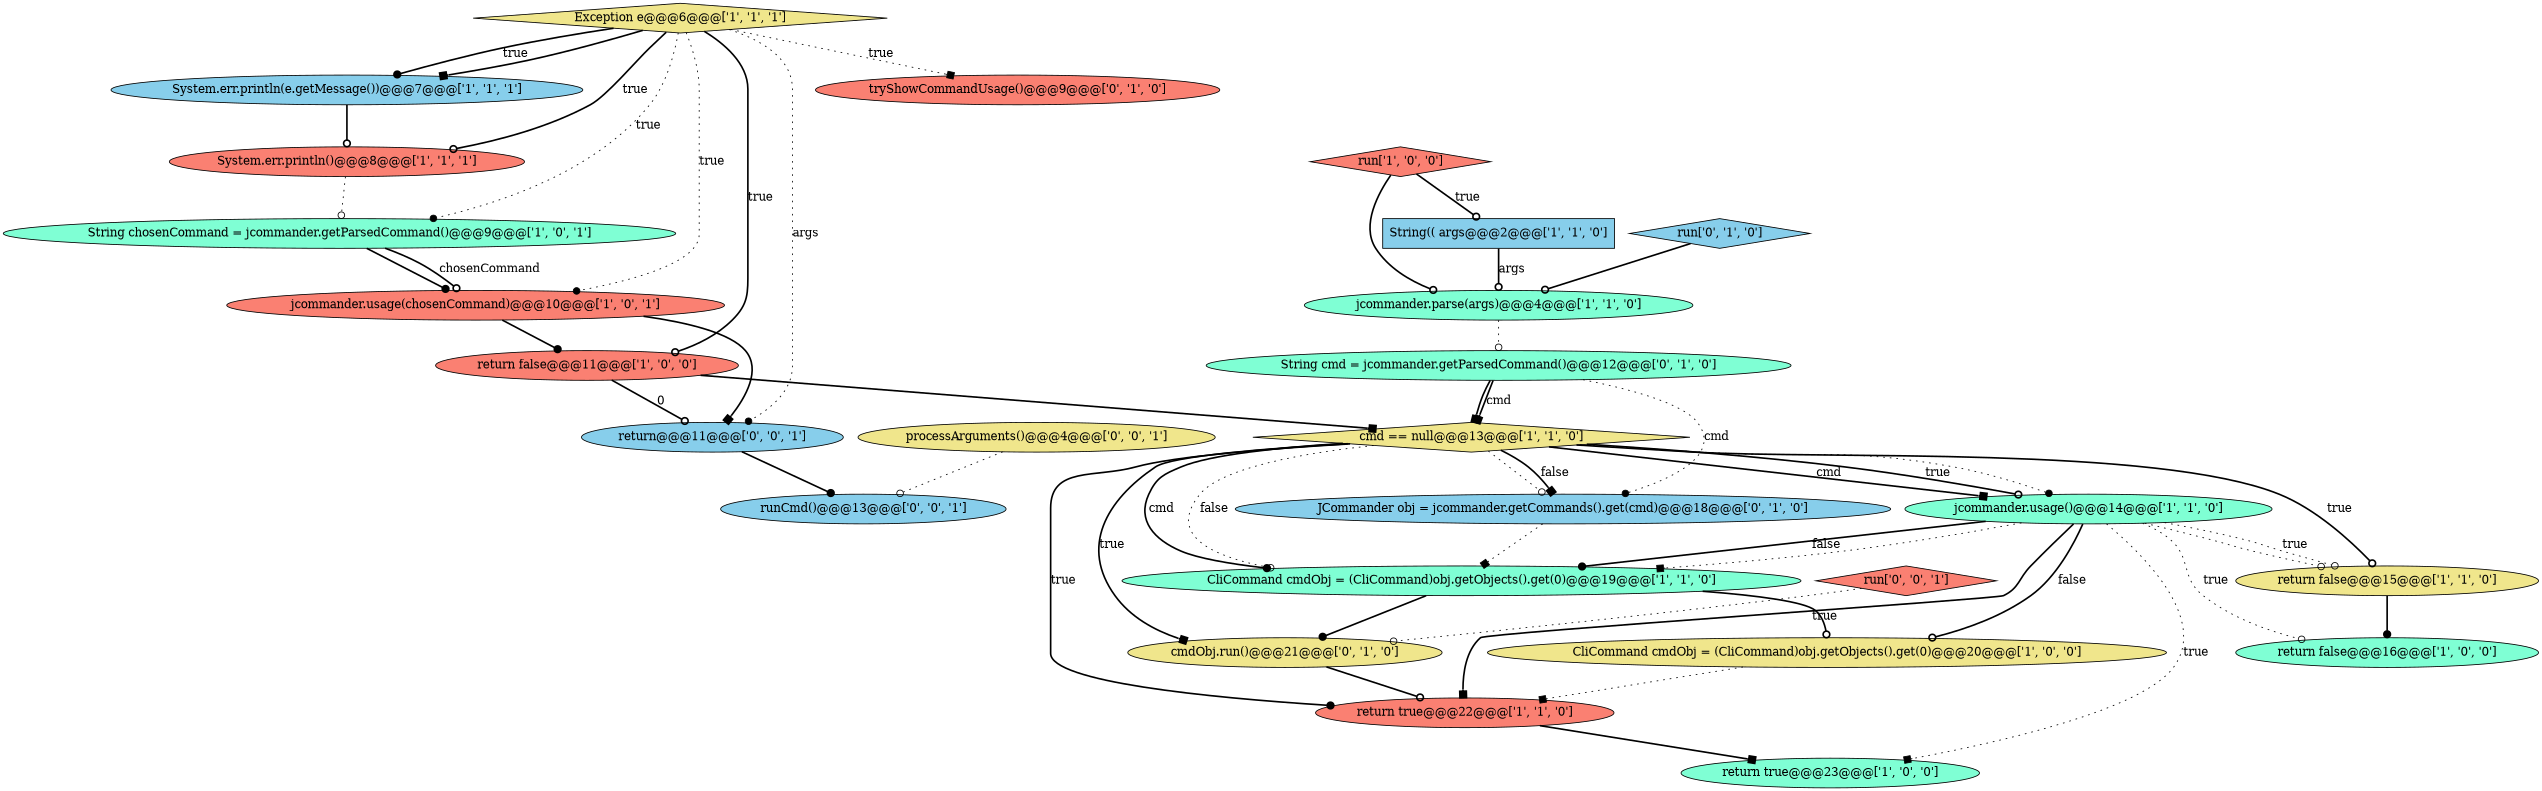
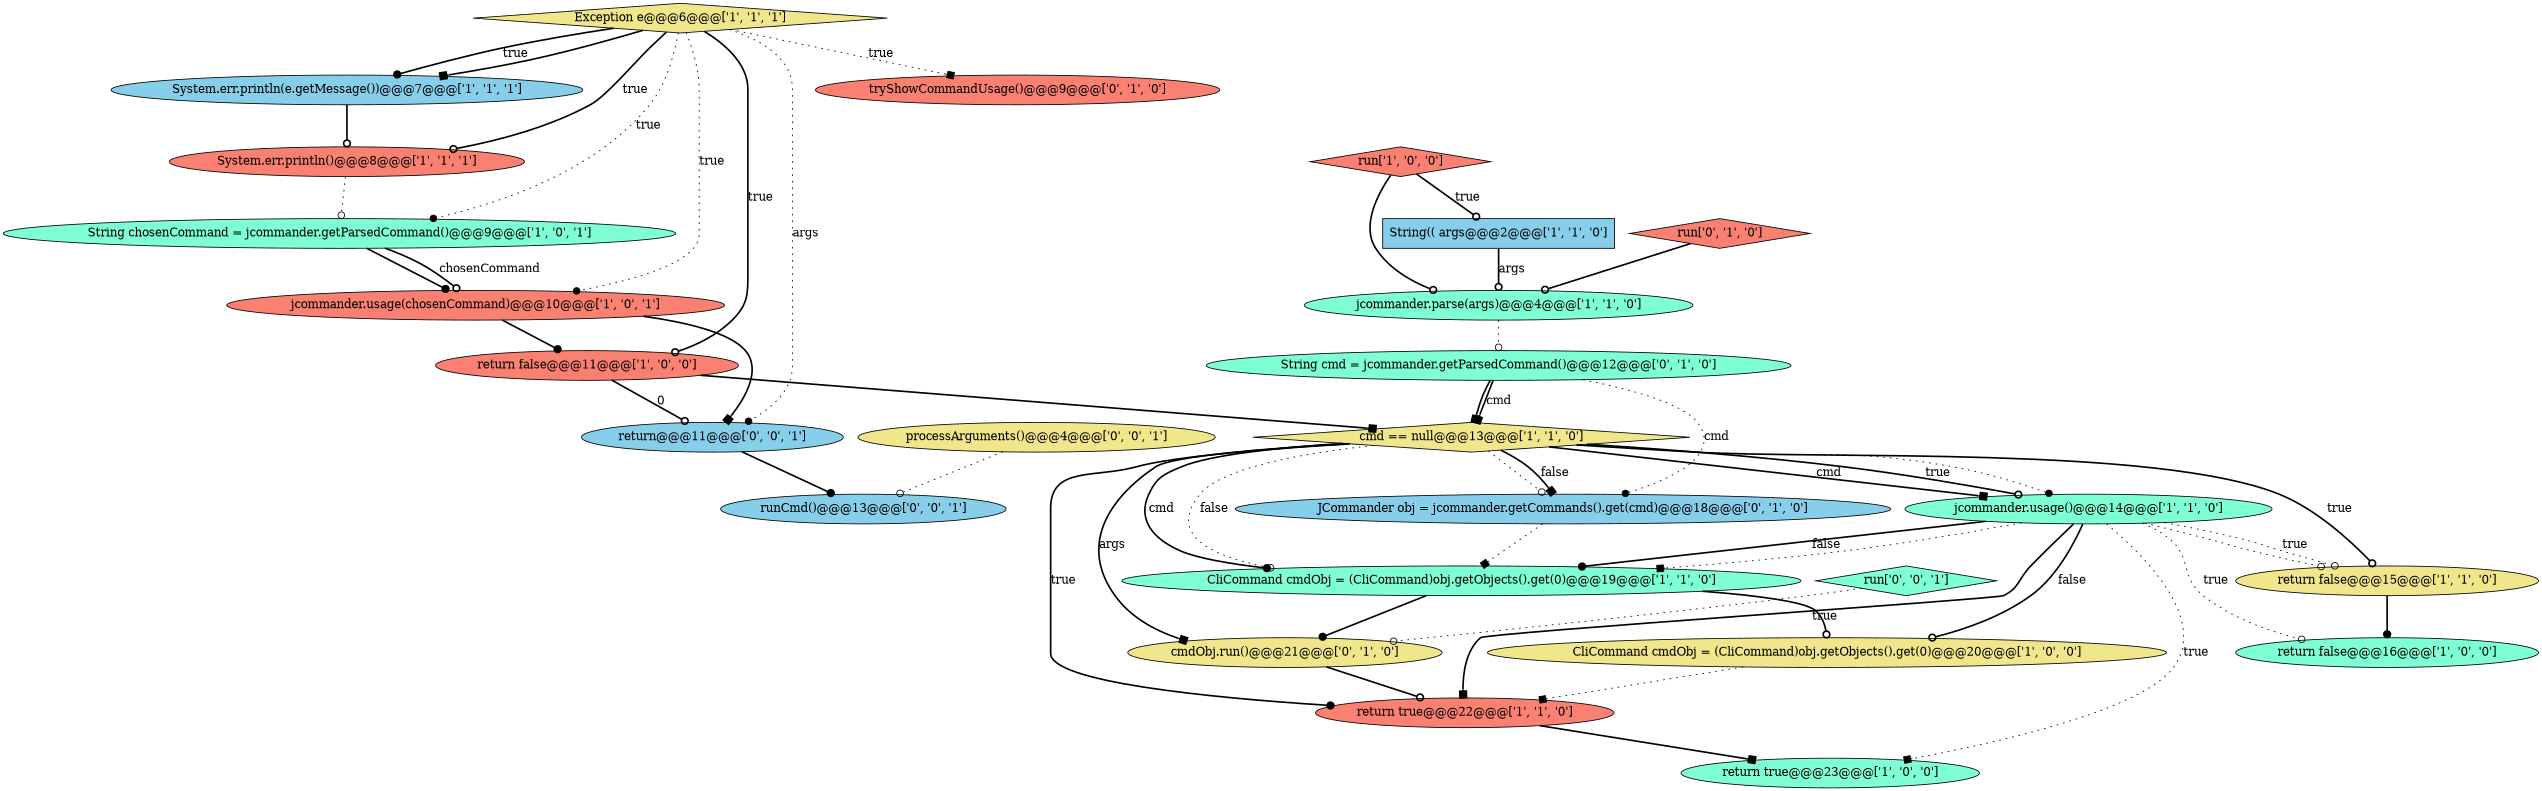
  digraph {
    node [fillcolor=salmon shape=ellipse style=filled]
    edge [arrowhead=odot style=bold]
    n1 [fillcolor=skyblue label="return@@@11@@@['0', '0', '1']"]
    n2 [fillcolor=skyblue label="runCmd()@@@13@@@['0', '0', '1']"]
    n3 [label="run['1', '0', '0']" shape=diamond]
    n4 [fillcolor=skyblue label="String(( args@@@2@@@['1', '1', '0']" shape=box]
    n5 [fillcolor=aquamarine label="jcommander.parse(args)@@@4@@@['1', '1', '0']"]
    n6 [fillcolor=aquamarine label="String cmd = jcommander.getParsedCommand()@@@12@@@['0', '1', '0']"]
    n7 [fillcolor=khaki label="cmd == null@@@13@@@['1', '1', '0']" shape=diamond]
    n8 [fillcolor=skyblue label="JCommander obj = jcommander.getCommands().get(cmd)@@@18@@@['0', '1', '0']"]
    n9 [fillcolor=khaki label="cmdObj.run()@@@21@@@['0', '1', '0']"]
    n10 [label="return true@@@22@@@['1', '1', '0']"]
    n11 [fillcolor=aquamarine label="CliCommand cmdObj = (CliCommand)obj.getObjects().get(0)@@@19@@@['1', '1', '0']"]
    n12 [fillcolor=aquamarine label="jcommander.usage()@@@14@@@['1', '1', '0']"]
    n13 [fillcolor=khaki label="return false@@@15@@@['1', '1', '0']"]
    n14 [fillcolor=khaki label="processArguments()@@@4@@@['0', '0', '1']"]
    n15 [fillcolor=aquamarine label="return true@@@23@@@['1', '0', '0']"]
    n16 [fillcolor=khaki label="CliCommand cmdObj = (CliCommand)obj.getObjects().get(0)@@@20@@@['1', '0', '0']"]
    n17 [fillcolor=aquamarine label="return false@@@16@@@['1', '0', '0']"]
    n18 [label="return false@@@11@@@['1', '0', '0']"]
    n19 [label="jcommander.usage(chosenCommand)@@@10@@@['1', '0', '1']"]
    n20 [label="System.err.println()@@@8@@@['1', '1', '1']"]
    n21 [fillcolor=aquamarine label="String chosenCommand = jcommander.getParsedCommand()@@@9@@@['1', '0', '1']"]
    n22 [label="tryShowCommandUsage()@@@9@@@['0', '1', '0']"]
-   n23 [fillcolor=skyblue label="run['0', '1', '0']" shape=diamond]
-   n24 [label="run['0', '0', '1']" shape=diamond]
+   n23 [label="run['0', '1', '0']" shape=diamond]
+   n24 [fillcolor=aquamarine label="run['0', '0', '1']" shape=diamond]
    n25 [fillcolor=skyblue label="System.err.println(e.getMessage())@@@7@@@['1', '1', '1']"]
    n26 [fillcolor=khaki label="Exception e@@@6@@@['1', '1', '1']" shape=diamond]
    n1 -> n2 [arrowhead=dot]
    n3 -> n4 [label=true]
    n3 -> n5
    n4 -> n5 [label=args]
    n5 -> n6 [style=dotted]
    n6 -> n7 [arrowhead=box]
    n6 -> n7 [arrowhead=box label=cmd]
    n6 -> n8 [arrowhead=dot label=cmd style=dotted]
    n7 -> n8 [style=dotted]
    n7 -> n8 [arrowhead=box label=false]
-   n7 -> n9 [arrowhead=box label=true]
+   n7 -> n9 [arrowhead=box label=args]
    n7 -> n10 [arrowhead=dot label=true]
    n7 -> n11 [arrowhead=dot label=cmd]
    n7 -> n11 [label=false style=dotted]
    n7 -> n12 [arrowhead=box label=cmd]
    n7 -> n12 [label=true]
    n7 -> n12 [arrowhead=dot style=dotted]
    n7 -> n13 [label=true]
    n8 -> n11 [arrowhead=box style=dotted]
    n9 -> n10
    n10 -> n15 [arrowhead=box]
    n11 -> n9 [arrowhead=dot]
    n11 -> n16
    n12 -> n10 [arrowhead=box label=true]
    n12 -> n11 [arrowhead=dot label=false]
    n12 -> n11 [arrowhead=box style=dotted]
    n12 -> n13 [style=dotted]
    n12 -> n13 [label=true style=dotted]
    n12 -> n15 [arrowhead=box label=true style=dotted]
    n12 -> n16 [label=false]
    n12 -> n17 [label=true style=dotted]
    n13 -> n17 [arrowhead=dot]
    n14 -> n2 [style=dotted]
    n16 -> n10 [arrowhead=box style=dotted]
    n18 -> n1 [label=0]
    n18 -> n7 [arrowhead=box]
    n19 -> n1 [arrowhead=box]
    n19 -> n18 [arrowhead=dot]
    n20 -> n21 [style=dotted]
    n21 -> n19 [arrowhead=dot]
    n21 -> n19 [label=chosenCommand]
    n23 -> n5
    n24 -> n9 [style=dotted]
    n25 -> n20
    n26 -> n1 [arrowhead=dot label=args style=dotted]
    n26 -> n18 [label=true]
    n26 -> n19 [arrowhead=dot label=true style=dotted]
    n26 -> n20 [label=true]
    n26 -> n21 [arrowhead=dot label=true style=dotted]
    n26 -> n22 [arrowhead=box label=true style=dotted]
    n26 -> n25 [arrowhead=dot label=true]
    n26 -> n25 [arrowhead=box]
  }
